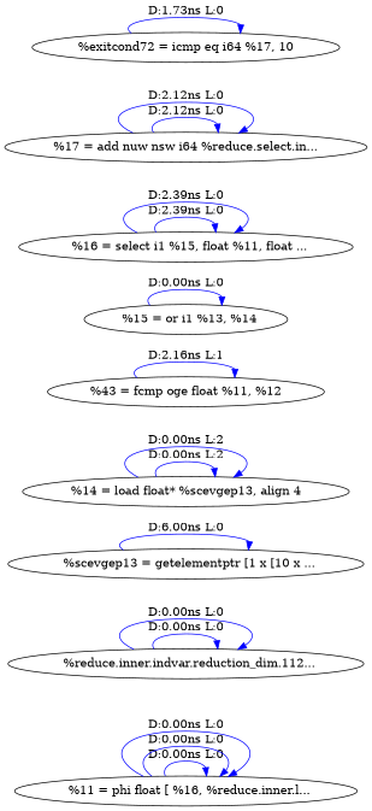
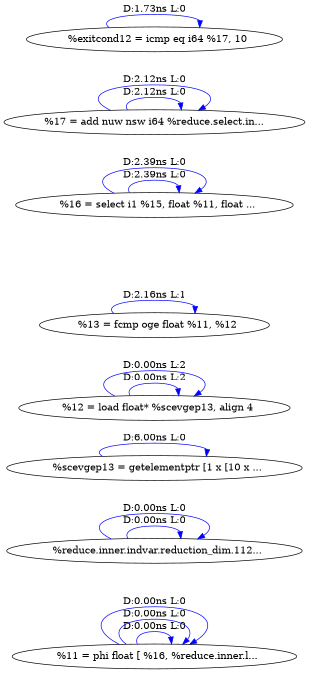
  digraph {
    rankdir=LR
    edge [color=blue]
    n1 [label="  %11 = phi float [ %16, %reduce.inner.l..."]
    n2 [label="  %reduce.inner.indvar.reduction_dim.112..."]
    n3 [label="  %scevgep13 = getelementptr [1 x [10 x ..."]
-   n4 [label="%14 = load float* %scevgep13, align 4"]
-   n5 [label="%43 = fcmp oge float %11, %12"]
-   n6 [label="  %15 = or i1 %13, %14"]
+   n4 [label="  %12 = load float* %scevgep13, align 4"]
+   n5 [label="  %13 = fcmp oge float %11, %12"]
    n7 [label="  %16 = select i1 %15, float %11, float ..."]
    n8 [label="%17 = add nuw nsw i64 %reduce.select.in..."]
-   n9 [label="%exitcond72 = icmp eq i64 %17, 10"]
+   n9 [label="  %exitcond12 = icmp eq i64 %17, 10"]
    n1 -> n1 [label="D:0.00ns L:0"]
    n1 -> n1 [label="D:0.00ns L:0"]
    n1 -> n1 [label="D:0.00ns L:0"]
    n2 -> n2 [label="D:0.00ns L:0"]
    n2 -> n2 [label="D:0.00ns L:0"]
    n3 -> n3 [label="D:6.00ns L:0"]
    n4 -> n4 [label="D:0.00ns L:2"]
    n4 -> n4 [label="D:0.00ns L:2"]
    n5 -> n5 [label="D:2.16ns L:1"]
-   n6 -> n6 [label="D:0.00ns L:0"]
    n7 -> n7 [label="D:2.39ns L:0"]
    n7 -> n7 [label="D:2.39ns L:0"]
    n8 -> n8 [label="D:2.12ns L:0"]
    n8 -> n8 [label="D:2.12ns L:0"]
    n9 -> n9 [label="D:1.73ns L:0"]
  }
